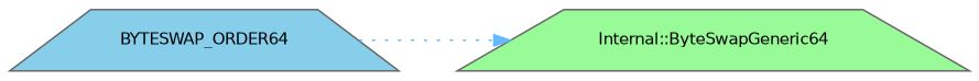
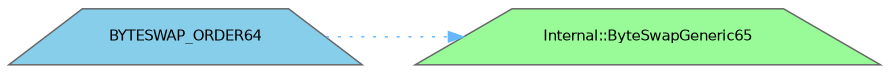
  digraph {
    rankdir=LR
    node [fontname=Helvetica fontsize=10 shape=trapezium style=filled]
    n1 [color=gray40 fillcolor=skyblue fontcolor=black height=0.2 label=BYTESWAP_ORDER64 width=0.4]
-   n2 [color=grey40 fillcolor=palegreen height=0.2 label="Internal::ByteSwapGeneric64" width=0.4]
+   n2 [color=grey40 fillcolor=palegreen height=0.2 label="Internal::ByteSwapGeneric65" width=0.4]
    n1 -> n2 [color=steelblue1 fontname=Helvetica fontsize=10 labelfontname=Helvetica labelfontsize=10 style=dotted]
  }
